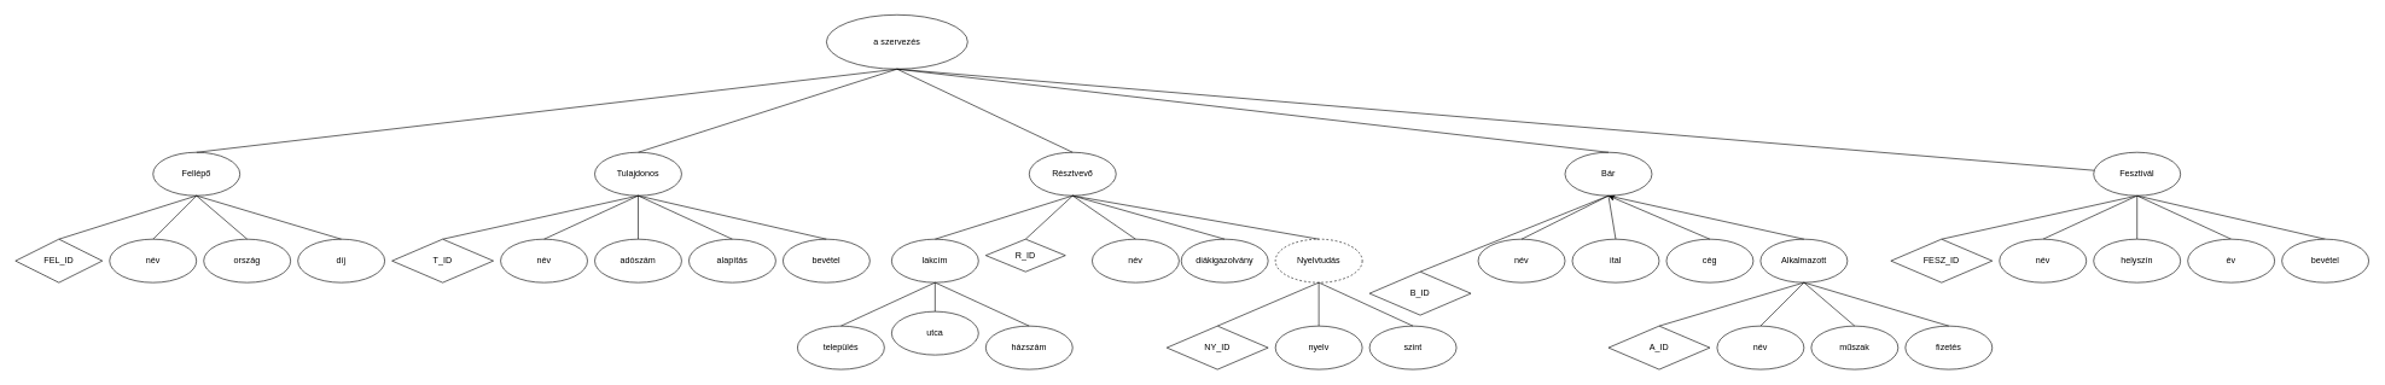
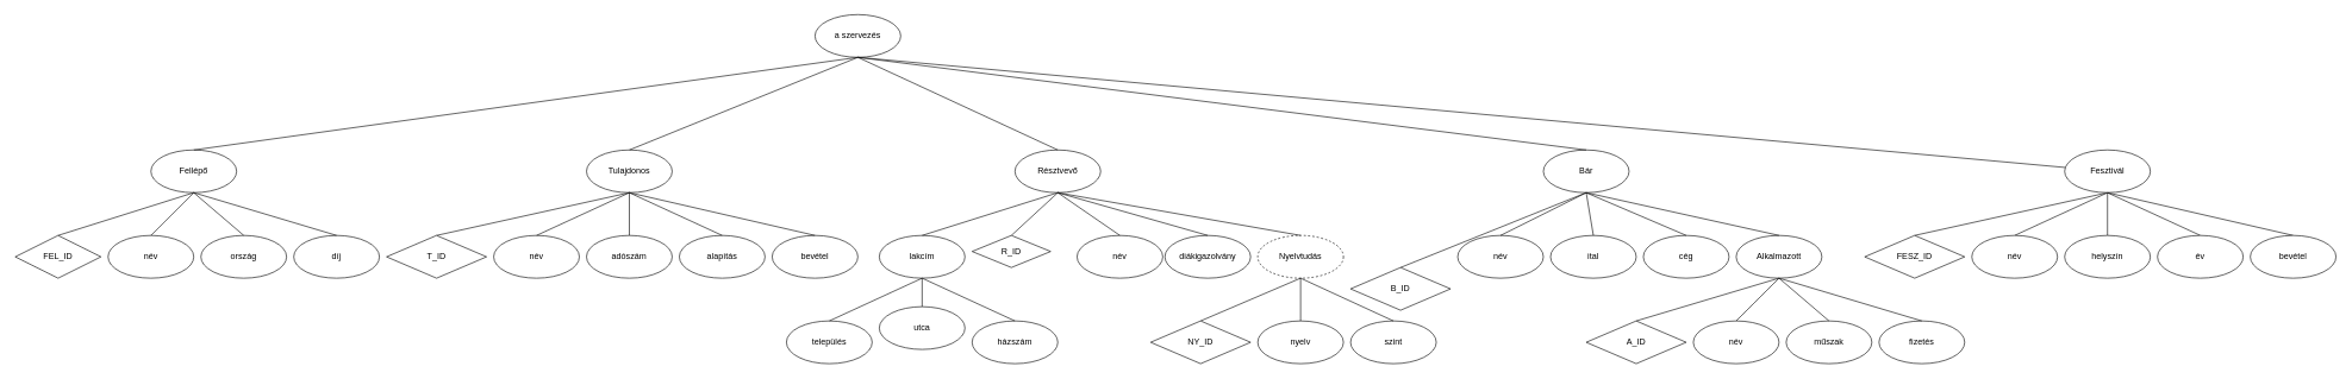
  <mxCell id="0" />
  <mxCell id="1" parent="0" />
- <mxCell id="2" value="a szervezés" style="ellipse;whiteSpace=wrap;html=1;" parent="1" vertex="1"><mxGeometry x="1140" y="20" width="195" height="75" as="geometry" /></mxCell>
+ <mxCell id="2" value="a szervezés" style="ellipse;whiteSpace=wrap;html=1;" parent="1" vertex="1"><mxGeometry x="1140" y="20" width="120" height="60" as="geometry" /></mxCell>
  <mxCell id="3" value="Fellépő" style="ellipse;whiteSpace=wrap;html=1;" parent="1" vertex="1"><mxGeometry x="210" y="210" width="120" height="60" as="geometry" /></mxCell>
  <mxCell id="4" value="Tulajdonos" style="ellipse;whiteSpace=wrap;html=1;" parent="1" vertex="1"><mxGeometry x="820" y="210" width="120" height="60" as="geometry" /></mxCell>
  <mxCell id="5" value="Résztvevő" style="ellipse;whiteSpace=wrap;html=1;" parent="1" vertex="1"><mxGeometry x="1420" y="210" width="120" height="60" as="geometry" /></mxCell>
  <mxCell id="6" value="Bár" style="ellipse;whiteSpace=wrap;html=1;" parent="1" vertex="1"><mxGeometry x="2160" y="210" width="120" height="60" as="geometry" /></mxCell>
  <mxCell id="7" value="" style="endArrow=none;html=1;rounded=0;exitX=0.5;exitY=0;exitDx=0;exitDy=0;entryX=0.5;entryY=1;entryDx=0;entryDy=0;" parent="1" source="3" target="2" edge="1"><mxGeometry width="50" height="50" relative="1" as="geometry"><mxPoint x="1190" y="440" as="sourcePoint" /><mxPoint x="1240" y="390" as="targetPoint" /></mxGeometry></mxCell>
  <mxCell id="8" value="" style="endArrow=none;html=1;rounded=0;entryX=0.5;entryY=1;entryDx=0;entryDy=0;exitX=0.5;exitY=0;exitDx=0;exitDy=0;" parent="1" source="4" target="2" edge="1"><mxGeometry width="50" height="50" relative="1" as="geometry"><mxPoint x="1190" y="440" as="sourcePoint" /><mxPoint x="1240" y="390" as="targetPoint" /></mxGeometry></mxCell>
  <mxCell id="9" value="" style="endArrow=none;html=1;rounded=0;entryX=0.5;entryY=1;entryDx=0;entryDy=0;exitX=0.5;exitY=0;exitDx=0;exitDy=0;" parent="1" source="5" target="2" edge="1"><mxGeometry width="50" height="50" relative="1" as="geometry"><mxPoint x="1190" y="440" as="sourcePoint" /><mxPoint x="1240" y="390" as="targetPoint" /></mxGeometry></mxCell>
  <mxCell id="10" value="" style="endArrow=none;html=1;rounded=0;entryX=0.5;entryY=1;entryDx=0;entryDy=0;exitX=0.5;exitY=0;exitDx=0;exitDy=0;" parent="1" source="6" target="2" edge="1"><mxGeometry width="50" height="50" relative="1" as="geometry"><mxPoint x="1190" y="440" as="sourcePoint" /><mxPoint x="1240" y="390" as="targetPoint" /></mxGeometry></mxCell>
  <mxCell id="11" value="ital" style="ellipse;whiteSpace=wrap;html=1;" parent="1" vertex="1"><mxGeometry x="2170" y="330" width="120" height="60" as="geometry" /></mxCell>
  <mxCell id="12" value="" style="endArrow=none;html=1;rounded=0;entryX=0.5;entryY=1;entryDx=0;entryDy=0;exitX=0.5;exitY=0;exitDx=0;exitDy=0;" parent="1" source="11" target="6" edge="1"><mxGeometry width="50" height="50" relative="1" as="geometry"><mxPoint x="1190" y="440" as="sourcePoint" /><mxPoint x="1240" y="390" as="targetPoint" /></mxGeometry></mxCell>
  <mxCell id="13" value="Nyelvtudás" style="ellipse;whiteSpace=wrap;html=1;dashed=1;" parent="1" vertex="1"><mxGeometry x="1760" y="330" width="120" height="60" as="geometry" /></mxCell>
  <mxCell id="14" value="" style="endArrow=none;html=1;rounded=0;entryX=0.5;entryY=1;entryDx=0;entryDy=0;exitX=0.5;exitY=0;exitDx=0;exitDy=0;" parent="1" source="13" target="5" edge="1"><mxGeometry width="50" height="50" relative="1" as="geometry"><mxPoint x="1190" y="440" as="sourcePoint" /><mxPoint x="1240" y="390" as="targetPoint" /></mxGeometry></mxCell>
  <mxCell id="15" value="név" style="ellipse;whiteSpace=wrap;html=1;" parent="1" vertex="1"><mxGeometry x="150" y="330" width="120" height="60" as="geometry" /></mxCell>
  <mxCell id="16" value="ország" style="ellipse;whiteSpace=wrap;html=1;" parent="1" vertex="1"><mxGeometry x="280" y="330" width="120" height="60" as="geometry" /></mxCell>
  <mxCell id="17" value="díj" style="ellipse;whiteSpace=wrap;html=1;" parent="1" vertex="1"><mxGeometry x="410" y="330" width="120" height="60" as="geometry" /></mxCell>
  <mxCell id="18" value="" style="endArrow=none;html=1;rounded=0;exitX=0.5;exitY=0;exitDx=0;exitDy=0;entryX=0.5;entryY=1;entryDx=0;entryDy=0;" parent="1" source="63" target="3" edge="1"><mxGeometry width="50" height="50" relative="1" as="geometry"><mxPoint x="80" y="330" as="sourcePoint" /><mxPoint x="910" y="290" as="targetPoint" /></mxGeometry></mxCell>
  <mxCell id="19" value="" style="endArrow=none;html=1;rounded=0;exitX=0.5;exitY=0;exitDx=0;exitDy=0;entryX=0.5;entryY=1;entryDx=0;entryDy=0;" parent="1" source="15" target="3" edge="1"><mxGeometry width="50" height="50" relative="1" as="geometry"><mxPoint x="860" y="340" as="sourcePoint" /><mxPoint x="910" y="290" as="targetPoint" /></mxGeometry></mxCell>
  <mxCell id="20" value="" style="endArrow=none;html=1;rounded=0;exitX=0.5;exitY=0;exitDx=0;exitDy=0;entryX=0.5;entryY=1;entryDx=0;entryDy=0;" parent="1" source="16" target="3" edge="1"><mxGeometry width="50" height="50" relative="1" as="geometry"><mxPoint x="860" y="340" as="sourcePoint" /><mxPoint x="910" y="290" as="targetPoint" /></mxGeometry></mxCell>
  <mxCell id="21" value="" style="endArrow=none;html=1;rounded=0;exitX=0.5;exitY=0;exitDx=0;exitDy=0;entryX=0.5;entryY=1;entryDx=0;entryDy=0;" parent="1" source="17" target="3" edge="1"><mxGeometry width="50" height="50" relative="1" as="geometry"><mxPoint x="860" y="340" as="sourcePoint" /><mxPoint x="910" y="290" as="targetPoint" /></mxGeometry></mxCell>
  <mxCell id="22" value="név" style="ellipse;whiteSpace=wrap;html=1;" parent="1" vertex="1"><mxGeometry x="690" y="330" width="120" height="60" as="geometry" /></mxCell>
  <mxCell id="23" value="adószám" style="ellipse;whiteSpace=wrap;html=1;" parent="1" vertex="1"><mxGeometry x="820" y="330" width="120" height="60" as="geometry" /></mxCell>
  <mxCell id="24" value="alapítás" style="ellipse;whiteSpace=wrap;html=1;" parent="1" vertex="1"><mxGeometry x="950" y="330" width="120" height="60" as="geometry" /></mxCell>
  <mxCell id="25" value="bevétel" style="ellipse;whiteSpace=wrap;html=1;" parent="1" vertex="1"><mxGeometry x="1080" y="330" width="120" height="60" as="geometry" /></mxCell>
  <mxCell id="26" value="" style="endArrow=none;html=1;rounded=0;exitX=0.5;exitY=0;exitDx=0;exitDy=0;entryX=0.5;entryY=1;entryDx=0;entryDy=0;" parent="1" source="64" target="4" edge="1"><mxGeometry width="50" height="50" relative="1" as="geometry"><mxPoint x="620" y="330" as="sourcePoint" /><mxPoint x="980" y="290" as="targetPoint" /></mxGeometry></mxCell>
  <mxCell id="27" value="" style="endArrow=none;html=1;rounded=0;exitX=0.5;exitY=0;exitDx=0;exitDy=0;entryX=0.5;entryY=1;entryDx=0;entryDy=0;" parent="1" source="22" target="4" edge="1"><mxGeometry width="50" height="50" relative="1" as="geometry"><mxPoint x="930" y="340" as="sourcePoint" /><mxPoint x="980" y="290" as="targetPoint" /></mxGeometry></mxCell>
  <mxCell id="28" value="" style="endArrow=none;html=1;rounded=0;exitX=0.5;exitY=0;exitDx=0;exitDy=0;entryX=0.5;entryY=1;entryDx=0;entryDy=0;" parent="1" source="23" target="4" edge="1"><mxGeometry width="50" height="50" relative="1" as="geometry"><mxPoint x="930" y="340" as="sourcePoint" /><mxPoint x="980" y="290" as="targetPoint" /></mxGeometry></mxCell>
  <mxCell id="29" value="" style="endArrow=none;html=1;rounded=0;exitX=0.5;exitY=0;exitDx=0;exitDy=0;entryX=0.5;entryY=1;entryDx=0;entryDy=0;" parent="1" source="24" target="4" edge="1"><mxGeometry width="50" height="50" relative="1" as="geometry"><mxPoint x="930" y="340" as="sourcePoint" /><mxPoint x="980" y="290" as="targetPoint" /></mxGeometry></mxCell>
  <mxCell id="30" value="" style="endArrow=none;html=1;rounded=0;exitX=0.5;exitY=0;exitDx=0;exitDy=0;entryX=0.5;entryY=1;entryDx=0;entryDy=0;" parent="1" source="25" target="4" edge="1"><mxGeometry width="50" height="50" relative="1" as="geometry"><mxPoint x="930" y="340" as="sourcePoint" /><mxPoint x="980" y="290" as="targetPoint" /></mxGeometry></mxCell>
  <mxCell id="31" value="lakcím" style="ellipse;whiteSpace=wrap;html=1;" parent="1" vertex="1"><mxGeometry x="1230" y="330" width="120" height="60" as="geometry" /></mxCell>
  <mxCell id="32" value="diákigazolvány" style="ellipse;whiteSpace=wrap;html=1;" parent="1" vertex="1"><mxGeometry x="1630" y="330" width="120" height="60" as="geometry" /></mxCell>
  <mxCell id="33" value="" style="endArrow=none;html=1;rounded=0;exitX=0.5;exitY=0;exitDx=0;exitDy=0;entryX=0.5;entryY=1;entryDx=0;entryDy=0;" parent="1" source="31" target="5" edge="1"><mxGeometry width="50" height="50" relative="1" as="geometry"><mxPoint x="1430" y="340" as="sourcePoint" /><mxPoint x="1480" y="290" as="targetPoint" /></mxGeometry></mxCell>
  <mxCell id="34" value="" style="endArrow=none;html=1;rounded=0;exitX=0.5;exitY=0;exitDx=0;exitDy=0;entryX=0.5;entryY=1;entryDx=0;entryDy=0;" parent="1" source="65" target="5" edge="1"><mxGeometry width="50" height="50" relative="1" as="geometry"><mxPoint x="1420" y="330" as="sourcePoint" /><mxPoint x="1480" y="290" as="targetPoint" /></mxGeometry></mxCell>
  <mxCell id="35" value="" style="endArrow=none;html=1;rounded=0;exitX=0.5;exitY=0;exitDx=0;exitDy=0;entryX=0.5;entryY=1;entryDx=0;entryDy=0;" parent="1" source="32" target="5" edge="1"><mxGeometry width="50" height="50" relative="1" as="geometry"><mxPoint x="1430" y="340" as="sourcePoint" /><mxPoint x="1480" y="290" as="targetPoint" /></mxGeometry></mxCell>
  <mxCell id="36" value="név" style="ellipse;whiteSpace=wrap;html=1;" parent="1" vertex="1"><mxGeometry x="1507" y="330" width="120" height="60" as="geometry" /></mxCell>
  <mxCell id="37" value="" style="endArrow=none;html=1;rounded=0;exitX=0.5;exitY=0;exitDx=0;exitDy=0;entryX=0.5;entryY=1;entryDx=0;entryDy=0;" parent="1" source="36" target="5" edge="1"><mxGeometry width="50" height="50" relative="1" as="geometry"><mxPoint x="1620" y="340" as="sourcePoint" /><mxPoint x="1480" y="290" as="targetPoint" /></mxGeometry></mxCell>
  <mxCell id="38" value="házszám" style="ellipse;whiteSpace=wrap;html=1;" parent="1" vertex="1"><mxGeometry x="1360" y="450" width="120" height="60" as="geometry" /></mxCell>
  <mxCell id="39" value="utca" style="ellipse;whiteSpace=wrap;html=1;" parent="1" vertex="1"><mxGeometry x="1230" y="430" width="120" height="60" as="geometry" /></mxCell>
  <mxCell id="40" value="település" style="ellipse;whiteSpace=wrap;html=1;" parent="1" vertex="1"><mxGeometry x="1100" y="450" width="120" height="60" as="geometry" /></mxCell>
  <mxCell id="41" value="" style="endArrow=none;html=1;rounded=0;exitX=0.5;exitY=0;exitDx=0;exitDy=0;entryX=0.5;entryY=1;entryDx=0;entryDy=0;" parent="1" source="40" target="31" edge="1"><mxGeometry width="50" height="50" relative="1" as="geometry"><mxPoint x="1620" y="340" as="sourcePoint" /><mxPoint x="1670" y="290" as="targetPoint" /></mxGeometry></mxCell>
  <mxCell id="42" value="" style="endArrow=none;html=1;rounded=0;exitX=0.5;exitY=0;exitDx=0;exitDy=0;entryX=0.5;entryY=1;entryDx=0;entryDy=0;" parent="1" source="39" target="31" edge="1"><mxGeometry width="50" height="50" relative="1" as="geometry"><mxPoint x="1620" y="340" as="sourcePoint" /><mxPoint x="1670" y="290" as="targetPoint" /></mxGeometry></mxCell>
  <mxCell id="43" value="" style="endArrow=none;html=1;rounded=0;exitX=0.5;exitY=0;exitDx=0;exitDy=0;entryX=0.5;entryY=1;entryDx=0;entryDy=0;" parent="1" source="38" target="31" edge="1"><mxGeometry width="50" height="50" relative="1" as="geometry"><mxPoint x="1620" y="340" as="sourcePoint" /><mxPoint x="1670" y="290" as="targetPoint" /></mxGeometry></mxCell>
  <mxCell id="44" value="szint" style="ellipse;whiteSpace=wrap;html=1;" parent="1" vertex="1"><mxGeometry x="1890" y="450" width="120" height="60" as="geometry" /></mxCell>
  <mxCell id="45" value="nyelv" style="ellipse;whiteSpace=wrap;html=1;" parent="1" vertex="1"><mxGeometry x="1760" y="450" width="120" height="60" as="geometry" /></mxCell>
  <mxCell id="46" value="" style="endArrow=none;html=1;rounded=0;exitX=0.5;exitY=0;exitDx=0;exitDy=0;entryX=0.5;entryY=1;entryDx=0;entryDy=0;" parent="1" source="67" target="13" edge="1"><mxGeometry width="50" height="50" relative="1" as="geometry"><mxPoint x="1680" y="450" as="sourcePoint" /><mxPoint x="1680" y="410" as="targetPoint" /></mxGeometry></mxCell>
  <mxCell id="47" value="" style="endArrow=none;html=1;rounded=0;exitX=0.5;exitY=0;exitDx=0;exitDy=0;entryX=0.5;entryY=1;entryDx=0;entryDy=0;" parent="1" source="45" target="13" edge="1"><mxGeometry width="50" height="50" relative="1" as="geometry"><mxPoint x="1620" y="340" as="sourcePoint" /><mxPoint x="1670" y="290" as="targetPoint" /></mxGeometry></mxCell>
  <mxCell id="48" value="" style="endArrow=none;html=1;rounded=0;exitX=0.5;exitY=0;exitDx=0;exitDy=0;entryX=0.5;entryY=1;entryDx=0;entryDy=0;" parent="1" source="44" target="13" edge="1"><mxGeometry width="50" height="50" relative="1" as="geometry"><mxPoint x="1620" y="340" as="sourcePoint" /><mxPoint x="1670" y="290" as="targetPoint" /></mxGeometry></mxCell>
  <mxCell id="49" value="Alkalmazott" style="ellipse;whiteSpace=wrap;html=1;" parent="1" vertex="1"><mxGeometry x="2430" y="330" width="120" height="60" as="geometry" /></mxCell>
  <mxCell id="50" value="cég" style="ellipse;whiteSpace=wrap;html=1;" parent="1" vertex="1"><mxGeometry x="2300" y="330" width="120" height="60" as="geometry" /></mxCell>
  <mxCell id="51" value="név" style="ellipse;whiteSpace=wrap;html=1;" parent="1" vertex="1"><mxGeometry x="2040" y="330" width="120" height="60" as="geometry" /></mxCell>
  <mxCell id="52" value="" style="endArrow=none;html=1;rounded=0;exitX=0.5;exitY=0;exitDx=0;exitDy=0;entryX=0.5;entryY=1;entryDx=0;entryDy=0;" parent="1" source="66" target="6" edge="1"><mxGeometry width="50" height="50" relative="1" as="geometry"><mxPoint x="1960" y="330" as="sourcePoint" /><mxPoint x="2220" y="290" as="targetPoint" /></mxGeometry></mxCell>
  <mxCell id="53" value="" style="endArrow=none;html=1;rounded=0;exitX=0.5;exitY=0;exitDx=0;exitDy=0;entryX=0.5;entryY=1;entryDx=0;entryDy=0;" parent="1" source="51" target="6" edge="1"><mxGeometry width="50" height="50" relative="1" as="geometry"><mxPoint x="1980" y="340" as="sourcePoint" /><mxPoint x="2220" y="290" as="targetPoint" /></mxGeometry></mxCell>
- <mxCell id="54" value="" style="endArrow=classic;html=1;rounded=0;exitX=0.5;exitY=0;exitDx=0;exitDy=0;entryX=0.5;entryY=1;entryDx=0;entryDy=0;" parent="1" source="50" target="6" edge="1"><mxGeometry width="50" height="50" relative="1" as="geometry"><mxPoint x="1980" y="340" as="sourcePoint" /><mxPoint x="2030" y="290" as="targetPoint" /></mxGeometry></mxCell>
+ <mxCell id="54" value="" style="endArrow=none;html=1;rounded=0;exitX=0.5;exitY=0;exitDx=0;exitDy=0;entryX=0.5;entryY=1;entryDx=0;entryDy=0;" parent="1" source="50" target="6" edge="1"><mxGeometry width="50" height="50" relative="1" as="geometry"><mxPoint x="1980" y="340" as="sourcePoint" /><mxPoint x="2030" y="290" as="targetPoint" /></mxGeometry></mxCell>
  <mxCell id="55" value="" style="endArrow=none;html=1;rounded=0;exitX=0.5;exitY=0;exitDx=0;exitDy=0;" parent="1" source="49" edge="1"><mxGeometry width="50" height="50" relative="1" as="geometry"><mxPoint x="1980" y="340" as="sourcePoint" /><mxPoint x="2220" y="270" as="targetPoint" /></mxGeometry></mxCell>
  <mxCell id="56" value="fizetés" style="ellipse;whiteSpace=wrap;html=1;" parent="1" vertex="1"><mxGeometry x="2630" y="450" width="120" height="60" as="geometry" /></mxCell>
  <mxCell id="57" value="műszak" style="ellipse;whiteSpace=wrap;html=1;" parent="1" vertex="1"><mxGeometry x="2500" y="450" width="120" height="60" as="geometry" /></mxCell>
  <mxCell id="58" value="név" style="ellipse;whiteSpace=wrap;html=1;" parent="1" vertex="1"><mxGeometry x="2370" y="450" width="120" height="60" as="geometry" /></mxCell>
  <mxCell id="59" value="" style="endArrow=none;html=1;rounded=0;exitX=0.5;exitY=0;exitDx=0;exitDy=0;entryX=0.5;entryY=1;entryDx=0;entryDy=0;" parent="1" source="68" target="49" edge="1"><mxGeometry width="50" height="50" relative="1" as="geometry"><mxPoint x="2290" y="450" as="sourcePoint" /><mxPoint x="2140" y="290" as="targetPoint" /></mxGeometry></mxCell>
  <mxCell id="60" value="" style="endArrow=none;html=1;rounded=0;exitX=0.5;exitY=0;exitDx=0;exitDy=0;entryX=0.5;entryY=1;entryDx=0;entryDy=0;" parent="1" source="58" target="49" edge="1"><mxGeometry width="50" height="50" relative="1" as="geometry"><mxPoint x="2090" y="340" as="sourcePoint" /><mxPoint x="2140" y="290" as="targetPoint" /></mxGeometry></mxCell>
  <mxCell id="61" value="" style="endArrow=none;html=1;rounded=0;exitX=0.5;exitY=0;exitDx=0;exitDy=0;entryX=0.5;entryY=1;entryDx=0;entryDy=0;" parent="1" source="57" target="49" edge="1"><mxGeometry width="50" height="50" relative="1" as="geometry"><mxPoint x="2090" y="340" as="sourcePoint" /><mxPoint x="2140" y="290" as="targetPoint" /></mxGeometry></mxCell>
  <mxCell id="62" value="" style="endArrow=none;html=1;rounded=0;exitX=0.5;exitY=0;exitDx=0;exitDy=0;entryX=0.5;entryY=1;entryDx=0;entryDy=0;" parent="1" source="56" target="49" edge="1"><mxGeometry width="50" height="50" relative="1" as="geometry"><mxPoint x="2090" y="340" as="sourcePoint" /><mxPoint x="2140" y="290" as="targetPoint" /></mxGeometry></mxCell>
  <mxCell id="63" value="FEL_ID" style="rhombus;whiteSpace=wrap;html=1;" parent="1" vertex="1"><mxGeometry x="20" y="330" width="120" height="60" as="geometry" /></mxCell>
  <mxCell id="64" value="T_ID" style="rhombus;whiteSpace=wrap;html=1;" parent="1" vertex="1"><mxGeometry x="540" y="330" width="140" height="60" as="geometry" /></mxCell>
  <mxCell id="65" value="R_ID" style="rhombus;whiteSpace=wrap;html=1;" parent="1" vertex="1"><mxGeometry x="1360" y="330" width="110" height="45" as="geometry" /></mxCell>
  <mxCell id="66" value="B_ID" style="rhombus;whiteSpace=wrap;html=1;" parent="1" vertex="1"><mxGeometry x="1890" y="375" width="140" height="60" as="geometry" /></mxCell>
  <mxCell id="67" value="NY_ID" style="rhombus;whiteSpace=wrap;html=1;" parent="1" vertex="1"><mxGeometry x="1610" y="450" width="140" height="60" as="geometry" /></mxCell>
  <mxCell id="68" value="A_ID" style="rhombus;whiteSpace=wrap;html=1;" parent="1" vertex="1"><mxGeometry x="2220" y="450" width="140" height="60" as="geometry" /></mxCell>
  <mxCell id="69" value="" style="endArrow=none;html=1;rounded=0;exitX=0.5;exitY=0;exitDx=0;exitDy=0;entryX=0.5;entryY=1;entryDx=0;entryDy=0;" edge="1" source="79" target="71" parent="1"><mxGeometry width="50" height="50" relative="1" as="geometry"><mxPoint x="2690" y="330" as="sourcePoint" /><mxPoint x="3050" y="290" as="targetPoint" /></mxGeometry></mxCell>
  <mxCell id="70" value="" style="endArrow=none;html=1;rounded=0;exitX=0.5;exitY=0;exitDx=0;exitDy=0;entryX=0.5;entryY=1;entryDx=0;entryDy=0;" edge="1" source="78" target="71" parent="1"><mxGeometry width="50" height="50" relative="1" as="geometry"><mxPoint x="3000" y="340" as="sourcePoint" /><mxPoint x="3050" y="290" as="targetPoint" /></mxGeometry></mxCell>
  <mxCell id="71" value="Fesztivál" style="ellipse;whiteSpace=wrap;html=1;" vertex="1" parent="1"><mxGeometry x="2890" y="210" width="120" height="60" as="geometry" /></mxCell>
  <mxCell id="72" value="" style="endArrow=none;html=1;rounded=0;exitX=0.5;exitY=0;exitDx=0;exitDy=0;entryX=0.5;entryY=1;entryDx=0;entryDy=0;" edge="1" source="77" target="71" parent="1"><mxGeometry width="50" height="50" relative="1" as="geometry"><mxPoint x="3000" y="340" as="sourcePoint" /><mxPoint x="3050" y="290" as="targetPoint" /></mxGeometry></mxCell>
  <mxCell id="73" value="" style="endArrow=none;html=1;rounded=0;exitX=0.5;exitY=0;exitDx=0;exitDy=0;entryX=0.5;entryY=1;entryDx=0;entryDy=0;" edge="1" source="76" target="71" parent="1"><mxGeometry width="50" height="50" relative="1" as="geometry"><mxPoint x="3000" y="340" as="sourcePoint" /><mxPoint x="3050" y="290" as="targetPoint" /></mxGeometry></mxCell>
  <mxCell id="74" value="" style="endArrow=none;html=1;rounded=0;exitX=0.5;exitY=0;exitDx=0;exitDy=0;entryX=0.5;entryY=1;entryDx=0;entryDy=0;" edge="1" source="75" target="71" parent="1"><mxGeometry width="50" height="50" relative="1" as="geometry"><mxPoint x="3000" y="340" as="sourcePoint" /><mxPoint x="3050" y="290" as="targetPoint" /></mxGeometry></mxCell>
  <mxCell id="75" value="bevétel" style="ellipse;whiteSpace=wrap;html=1;" vertex="1" parent="1"><mxGeometry x="3150" y="330" width="120" height="60" as="geometry" /></mxCell>
  <mxCell id="76" value="év" style="ellipse;whiteSpace=wrap;html=1;" vertex="1" parent="1"><mxGeometry x="3020" y="330" width="120" height="60" as="geometry" /></mxCell>
  <mxCell id="77" value="helyszín" style="ellipse;whiteSpace=wrap;html=1;" vertex="1" parent="1"><mxGeometry x="2890" y="330" width="120" height="60" as="geometry" /></mxCell>
  <mxCell id="78" value="név" style="ellipse;whiteSpace=wrap;html=1;" vertex="1" parent="1"><mxGeometry x="2760" y="330" width="120" height="60" as="geometry" /></mxCell>
  <mxCell id="79" value="FESZ_ID" style="rhombus;whiteSpace=wrap;html=1;" vertex="1" parent="1"><mxGeometry x="2610" y="330" width="140" height="60" as="geometry" /></mxCell>
  <mxCell id="80" value="" style="endArrow=none;html=1;rounded=0;exitX=0.5;exitY=1;exitDx=0;exitDy=0;" edge="1" parent="1" source="2" target="71"><mxGeometry width="50" height="50" relative="1" as="geometry"><mxPoint x="2690" y="340" as="sourcePoint" /><mxPoint x="2960" y="280" as="targetPoint" /></mxGeometry></mxCell>
